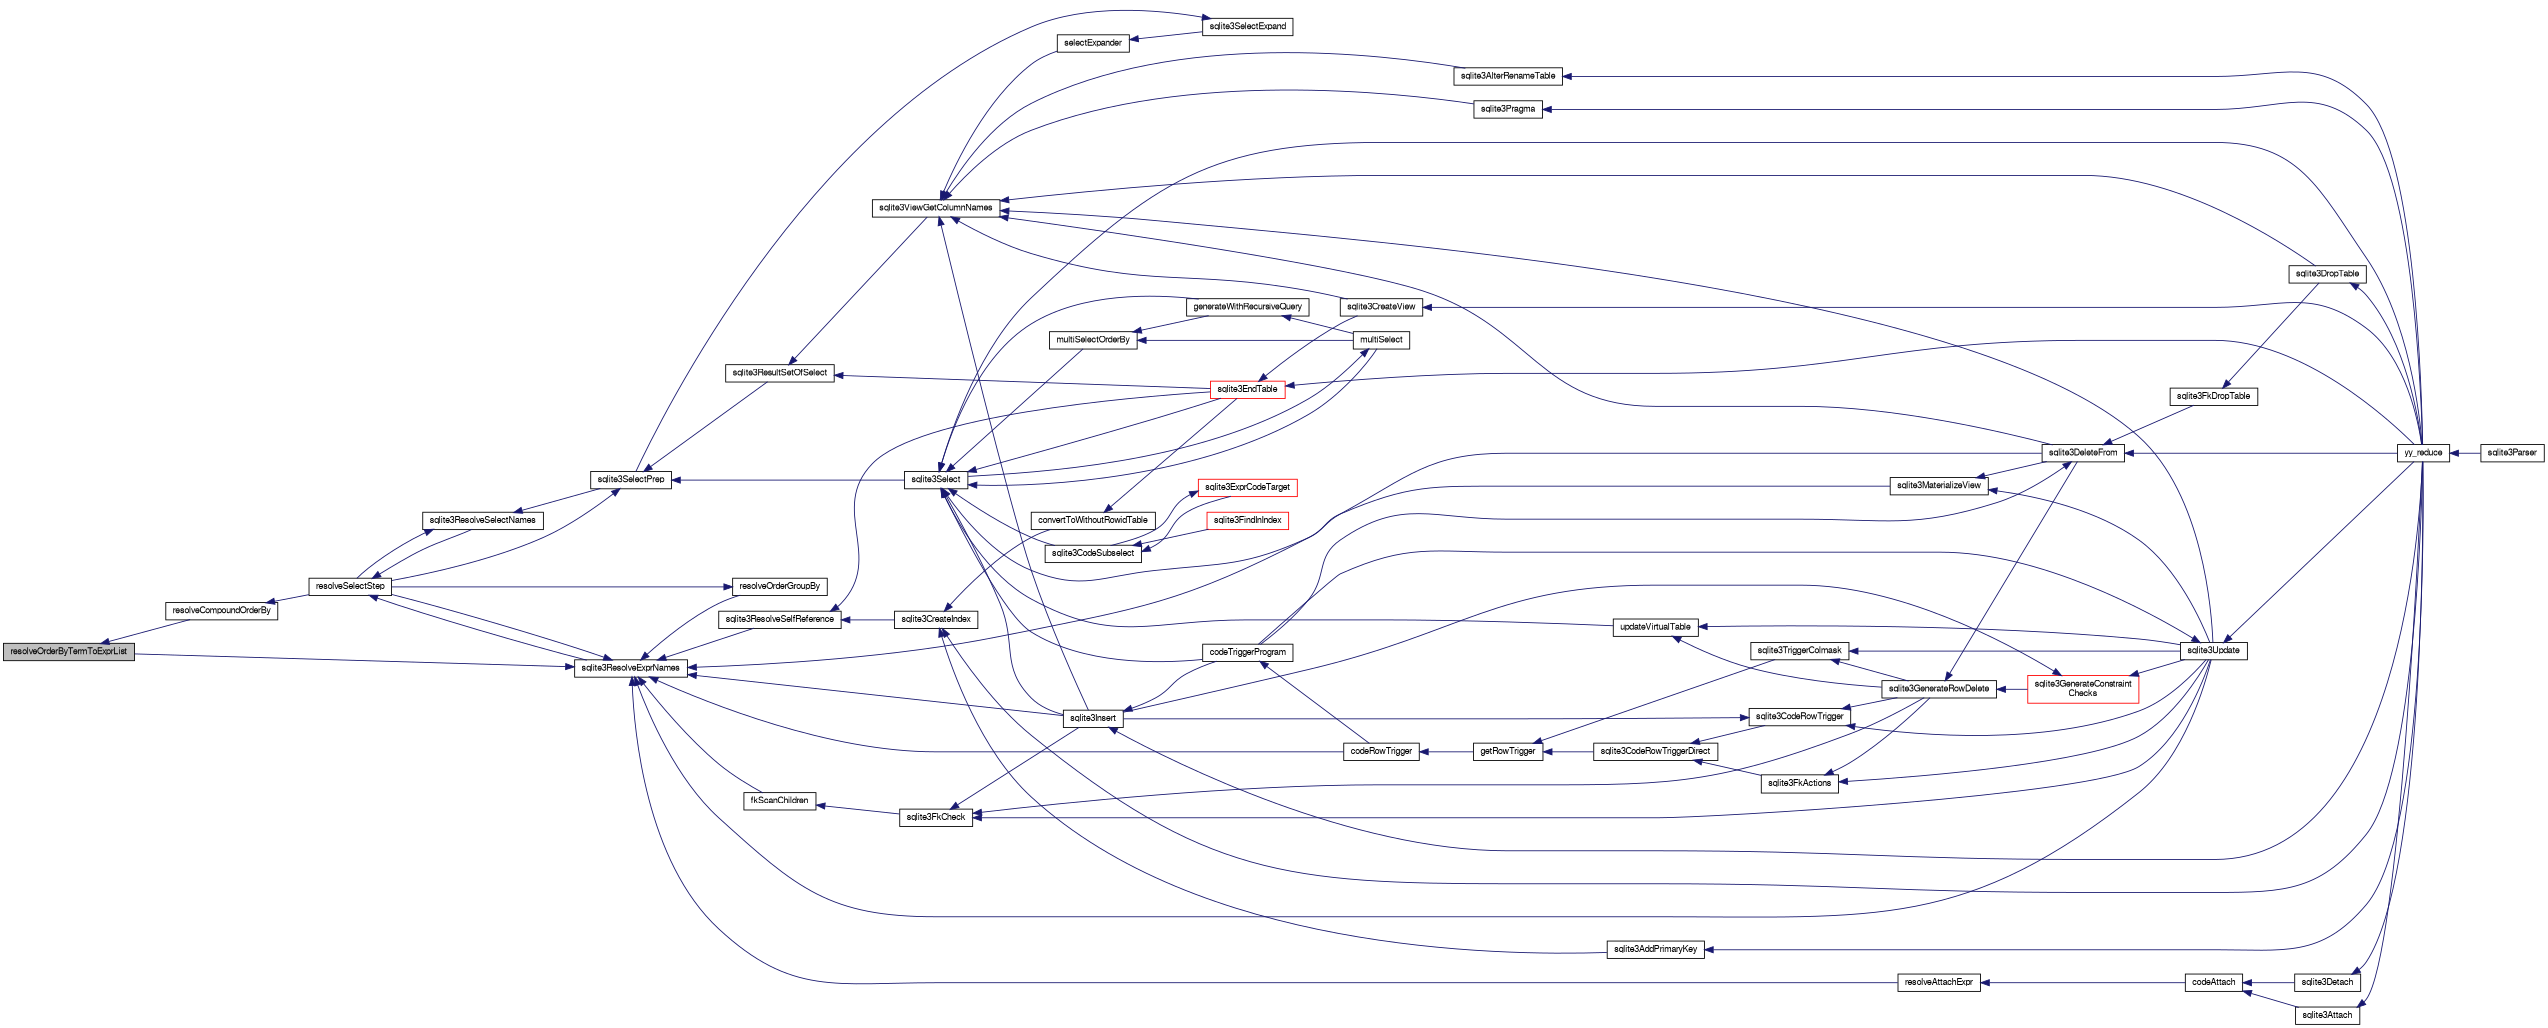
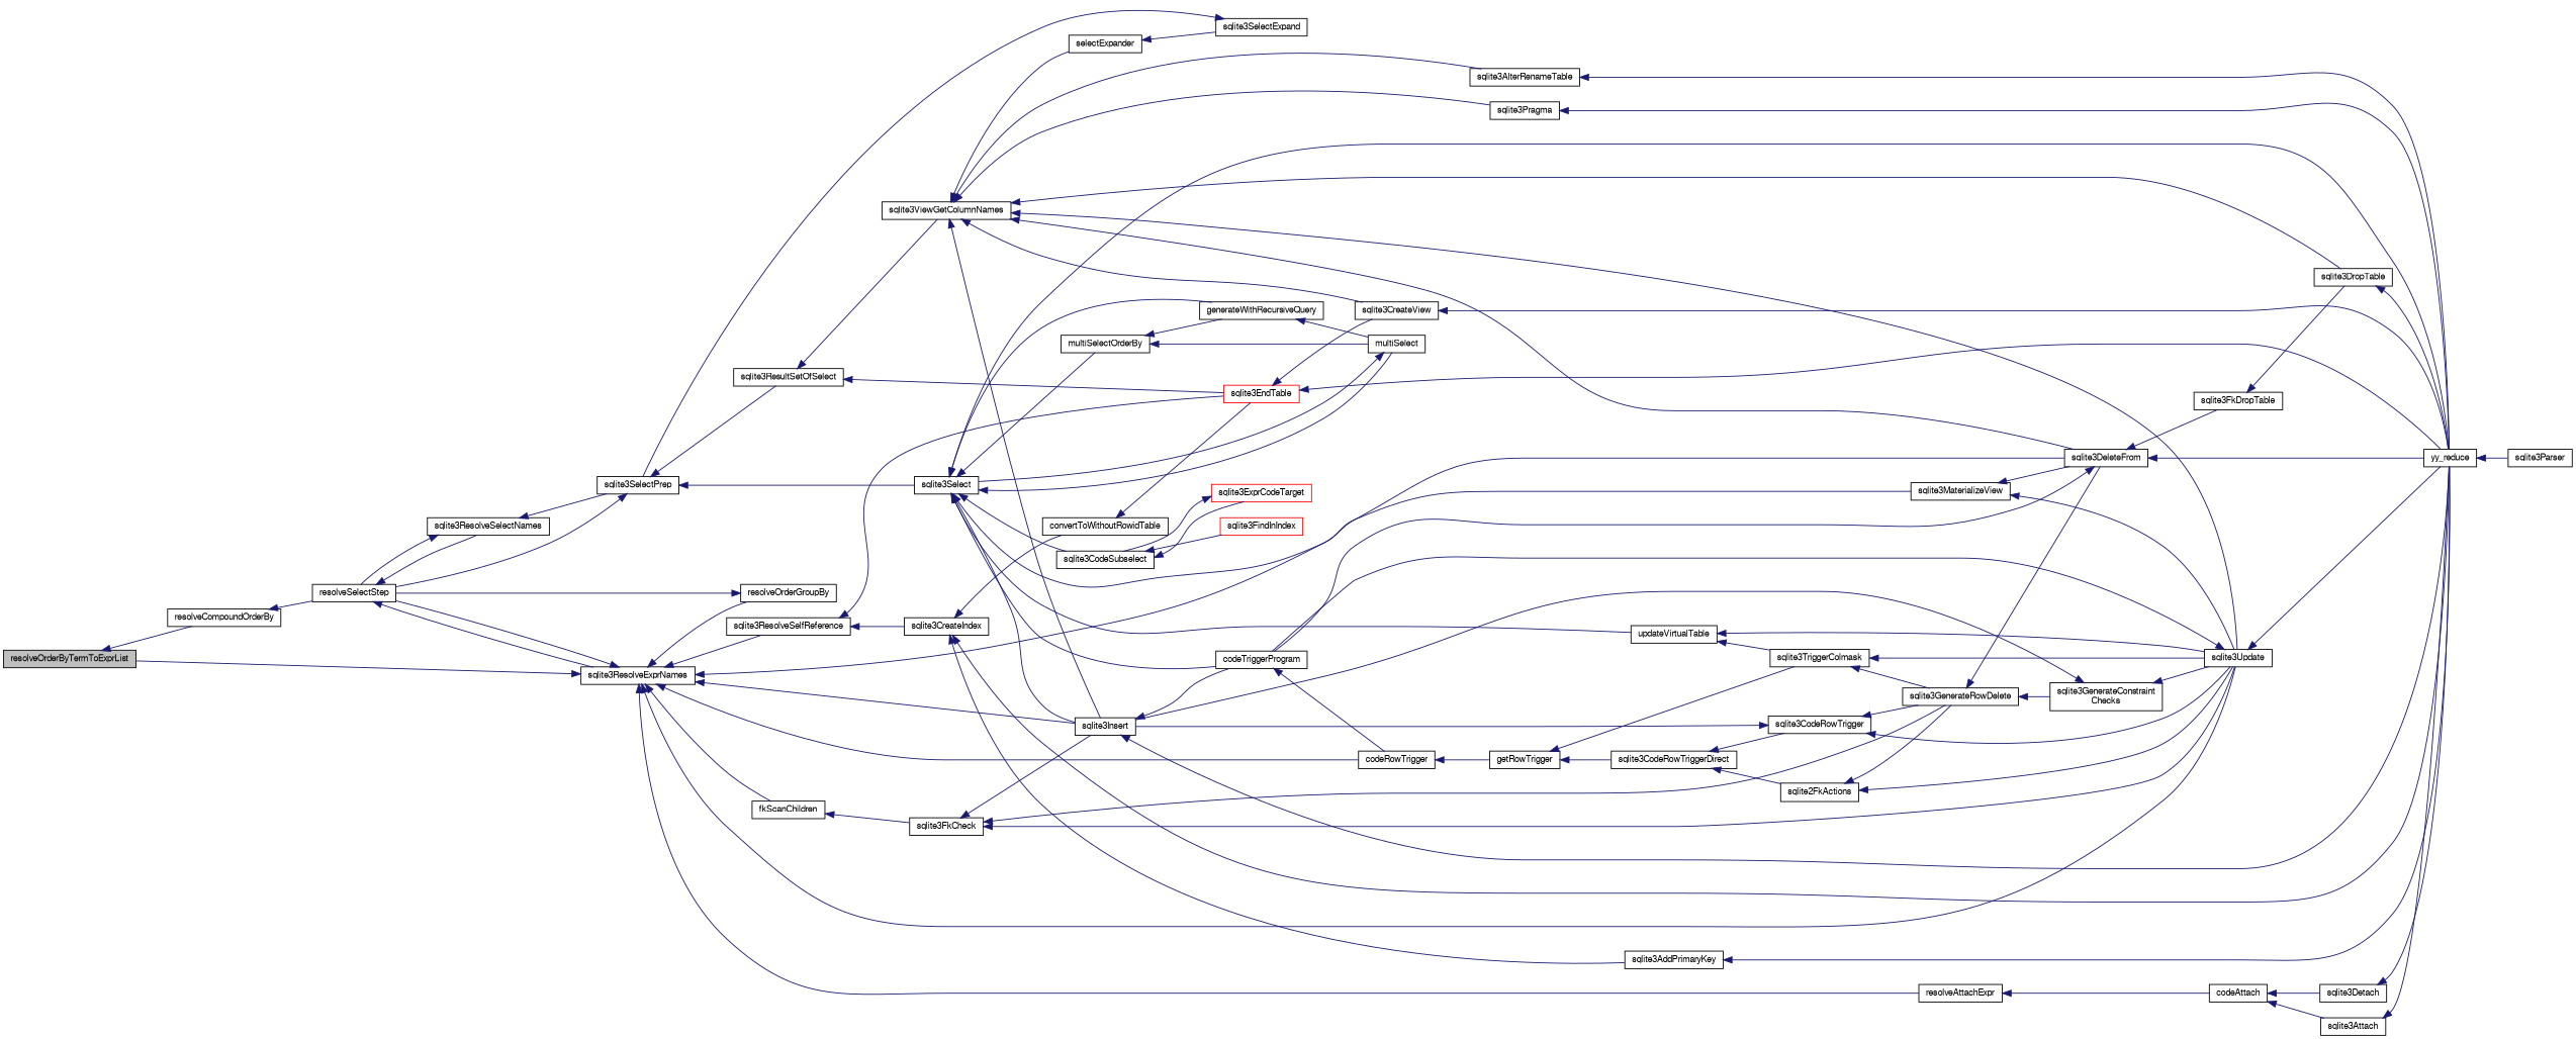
  digraph {
    rankdir=LR
    node [color=black fillcolor=white fontname=FreeSans fontsize=10 shape=record style=filled]
    edge [color=midnightblue dir=back fontname=FreeSans fontsize=10 labelfontname=FreeSans labelfontsize=10 style=solid]
    n1 [fillcolor=grey75 fontcolor=black height=0.2 label=resolveOrderByTermToExprList width=0.4]
    n2 [height=0.2 label=resolveCompoundOrderBy width=0.4]
    n3 [height=0.2 label=resolveSelectStep width=0.4]
    n4 [height=0.2 label=sqlite3ResolveExprNames width=0.4]
    n5 [height=0.2 label=sqlite3ResolveSelectNames width=0.4]
    n6 [height=0.2 label=resolveOrderGroupBy width=0.4]
    n7 [height=0.2 label=sqlite3ResolveSelfReference width=0.4]
    n8 [height=0.2 label=resolveAttachExpr width=0.4]
    n9 [height=0.2 label=sqlite3DeleteFrom width=0.4]
    n10 [height=0.2 label=codeRowTrigger width=0.4]
    n11 [height=0.2 label=sqlite3Insert width=0.4]
    n12 [height=0.2 label=sqlite3Update width=0.4]
    n13 [height=0.2 label=fkScanChildren width=0.4]
    n14 [height=0.2 label=sqlite3SelectPrep width=0.4]
    n15 [color=red height=0.2 label=sqlite3EndTable width=0.4]
    n16 [height=0.2 label=sqlite3CreateIndex width=0.4]
    n17 [height=0.2 label=codeAttach width=0.4]
    n18 [height=0.2 label=yy_reduce width=0.4]
    n19 [height=0.2 label=sqlite3FkDropTable width=0.4]
    n20 [height=0.2 label=codeTriggerProgram width=0.4]
    n21 [height=0.2 label=getRowTrigger width=0.4]
    n22 [height=0.2 label=sqlite3FkCheck width=0.4]
    n23 [height=0.2 label=sqlite3CreateView width=0.4]
    n24 [height=0.2 label=sqlite3AddPrimaryKey width=0.4]
    n25 [height=0.2 label=convertToWithoutRowidTable width=0.4]
    n26 [height=0.2 label=sqlite3Parser width=0.4]
    n27 [height=0.2 label=sqlite3Detach width=0.4]
    n28 [height=0.2 label=sqlite3Attach width=0.4]
    n29 [height=0.2 label=sqlite3DropTable width=0.4]
    n30 [height=0.2 label=sqlite3CodeRowTriggerDirect width=0.4]
    n31 [height=0.2 label=sqlite3TriggerColmask width=0.4]
-   n32 [height=0.2 label=sqlite3FkActions width=0.4]
+   n32 [height=0.2 label=sqlite2FkActions width=0.4]
    n33 [height=0.2 label=sqlite3CodeRowTrigger width=0.4]
    n34 [height=0.2 label=sqlite3GenerateRowDelete width=0.4]
-   n35 [color=red height=0.2 label="sqlite3GenerateConstraint\lChecks" width=0.4]
+   n35 [height=0.2 label="sqlite3GenerateConstraint\lChecks" width=0.4]
    n36 [height=0.2 label=sqlite3ResultSetOfSelect width=0.4]
    n37 [height=0.2 label=sqlite3Select width=0.4]
    n38 [height=0.2 label=sqlite3ViewGetColumnNames width=0.4]
    n39 [height=0.2 label=sqlite3CodeSubselect width=0.4]
    n40 [height=0.2 label=sqlite3MaterializeView width=0.4]
    n41 [height=0.2 label=generateWithRecursiveQuery width=0.4]
    n42 [height=0.2 label=multiSelect width=0.4]
    n43 [height=0.2 label=multiSelectOrderBy width=0.4]
    n44 [height=0.2 label=updateVirtualTable width=0.4]
    n45 [height=0.2 label=sqlite3AlterRenameTable width=0.4]
    n46 [height=0.2 label=sqlite3Pragma width=0.4]
    n47 [height=0.2 label=selectExpander width=0.4]
    n48 [height=0.2 label=sqlite3SelectExpand width=0.4]
    n49 [color=red height=0.2 label=sqlite3FindInIndex width=0.4]
    n50 [color=red height=0.2 label=sqlite3ExprCodeTarget width=0.4]
    n1 -> n2
    n2 -> n3
    n3 -> n4
    n3 -> n5
    n4 -> n1
    n4 -> n3
    n4 -> n6
    n4 -> n7
    n4 -> n8
    n4 -> n9
    n4 -> n10
    n4 -> n11
    n4 -> n12
    n4 -> n13
    n5 -> n3
    n5 -> n14
    n6 -> n3
    n7 -> n15
    n7 -> n16
    n8 -> n17
    n9 -> n18
    n9 -> n19
    n9 -> n20
    n10 -> n21
    n11 -> n18
    n11 -> n20
    n12 -> n18
    n12 -> n20
    n13 -> n22
    n14 -> n3
    n14 -> n36
    n14 -> n37
    n15 -> n18
    n15 -> n23
    n16 -> n18
    n16 -> n24
    n16 -> n25
    n17 -> n27
    n17 -> n28
    n18 -> n26
    n19 -> n29
    n20 -> n10
    n21 -> n30
    n21 -> n31
    n22 -> n11
    n22 -> n12
    n22 -> n34
    n23 -> n18
    n24 -> n18
    n25 -> n15
    n27 -> n18
    n28 -> n18
    n29 -> n18
    n30 -> n32
    n30 -> n33
    n31 -> n12
    n31 -> n34
    n32 -> n12
    n32 -> n34
    n33 -> n11
    n33 -> n12
    n33 -> n34
    n34 -> n9
    n34 -> n35
    n35 -> n11
    n35 -> n12
    n36 -> n15
    n36 -> n38
    n37 -> n11
-   n37 -> n15
    n37 -> n18
    n37 -> n20
    n37 -> n39
    n37 -> n40
    n37 -> n41
    n37 -> n42
    n37 -> n43
    n37 -> n44
    n38 -> n9
    n38 -> n11
    n38 -> n12
    n38 -> n23
    n38 -> n29
    n38 -> n45
    n38 -> n46
    n38 -> n47
    n39 -> n49
    n39 -> n50
    n40 -> n9
    n40 -> n12
    n41 -> n42
    n42 -> n37
    n43 -> n41
    n43 -> n42
    n44 -> n12
-   n44 -> n34
+   n44 -> n31
    n45 -> n18
    n46 -> n18
    n47 -> n48
    n48 -> n14
    n50 -> n39
  }
